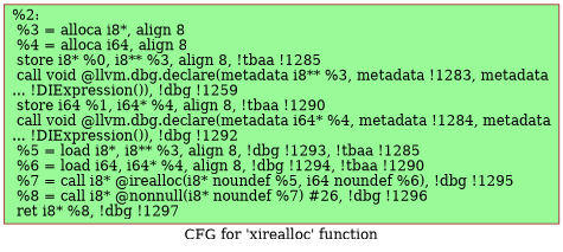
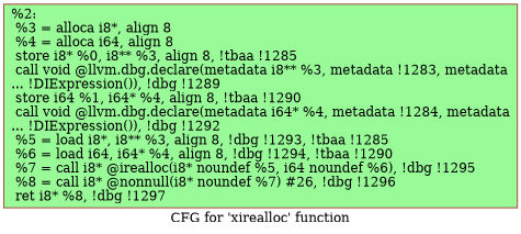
  digraph {
    label="CFG for 'xirealloc' function"
-   n1 [color=brown fillcolor=palegreen label="{%2:\l  %3 = alloca i8*, align 8\l  %4 = alloca i64, align 8\l  store i8* %0, i8** %3, align 8, !tbaa !1285\l  call void @llvm.dbg.declare(metadata i8** %3, metadata !1283, metadata\l... !DIExpression()), !dbg !1259\l  store i64 %1, i64* %4, align 8, !tbaa !1290\l  call void @llvm.dbg.declare(metadata i64* %4, metadata !1284, metadata\l... !DIExpression()), !dbg !1292\l  %5 = load i8*, i8** %3, align 8, !dbg !1293, !tbaa !1285\l  %6 = load i64, i64* %4, align 8, !dbg !1294, !tbaa !1290\l  %7 = call i8* @irealloc(i8* noundef %5, i64 noundef %6), !dbg !1295\l  %8 = call i8* @nonnull(i8* noundef %7) #26, !dbg !1296\l  ret i8* %8, !dbg !1297\l}" shape=record style=filled]
+   n1 [color=brown fillcolor=palegreen label="{%2:\l  %3 = alloca i8*, align 8\l  %4 = alloca i64, align 8\l  store i8* %0, i8** %3, align 8, !tbaa !1285\l  call void @llvm.dbg.declare(metadata i8** %3, metadata !1283, metadata\l... !DIExpression()), !dbg !1289\l  store i64 %1, i64* %4, align 8, !tbaa !1290\l  call void @llvm.dbg.declare(metadata i64* %4, metadata !1284, metadata\l... !DIExpression()), !dbg !1292\l  %5 = load i8*, i8** %3, align 8, !dbg !1293, !tbaa !1285\l  %6 = load i64, i64* %4, align 8, !dbg !1294, !tbaa !1290\l  %7 = call i8* @irealloc(i8* noundef %5, i64 noundef %6), !dbg !1295\l  %8 = call i8* @nonnull(i8* noundef %7) #26, !dbg !1296\l  ret i8* %8, !dbg !1297\l}" shape=record style=filled]
  }
